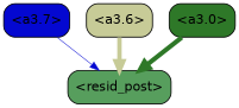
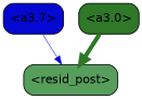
  strict digraph {
    splines=true
    node [color=black fontname=Helvetica shape=box style="filled, rounded"]
    "<a3.7>" [fillcolor="#0408d1"]
    "<resid_post>" [fillcolor="#579e5d"]
-   "<a3.6>" [fillcolor="#c7cb97"]
    "<a3.0>" [fillcolor="#2e7828"]
    "<a3.7>" -> "<resid_post>" [color="#0408d1" penwidth=0.6]
-   "<a3.6>" -> "<resid_post>" [color="#c7cb97" penwidth=4.748674273490906]
    "<a3.0>" -> "<resid_post>" [color="#2e7828" penwidth=5.004031300544739]
  }
